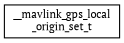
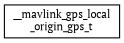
  digraph {
    rankdir=LR
    fontname="PT Serif"
-   n1 [color=black fillcolor=white fontname="PT Serif" fontsize=10 height=0.2 label="__mavlink_gps_local\l_origin_set_t" shape=record style=filled width=0.4]
+   n1 [color=black fillcolor=white fontname="PT Serif" fontsize=10 height=0.2 label="__mavlink_gps_local\l_origin_gps_t" shape=record style=filled width=0.4]
  }
